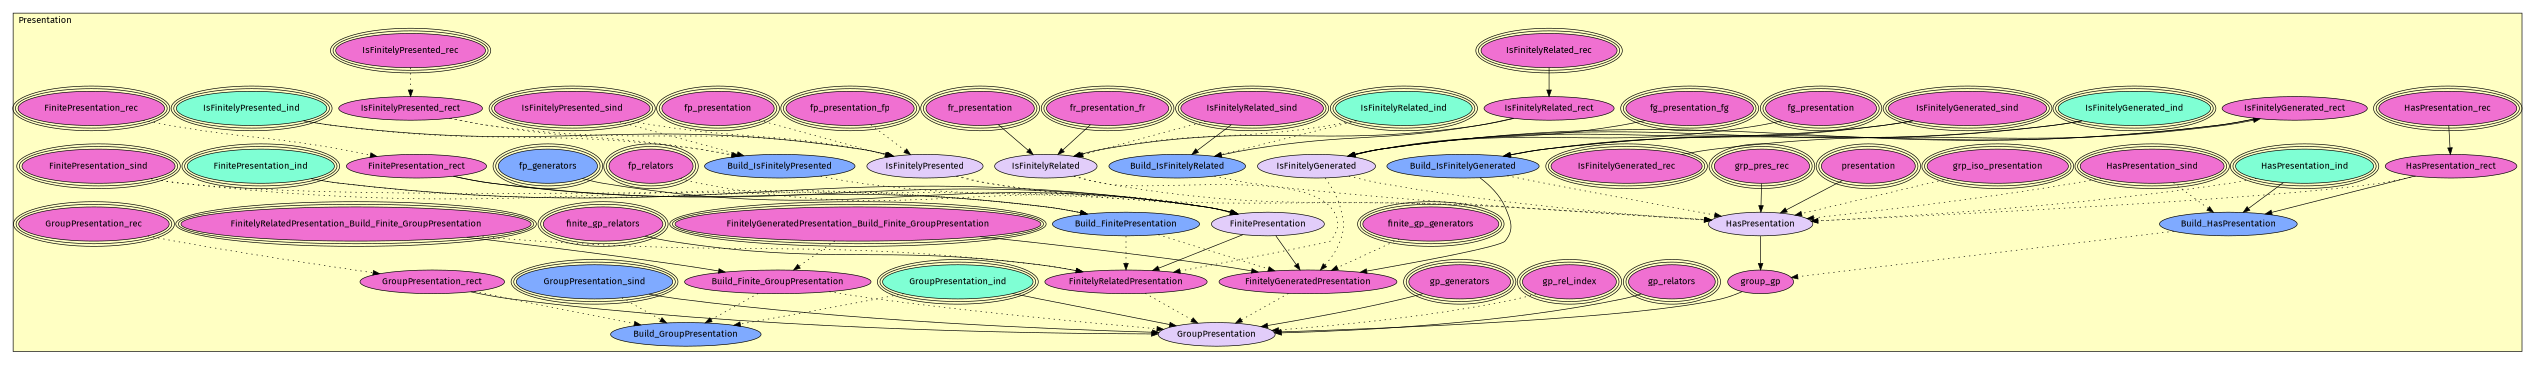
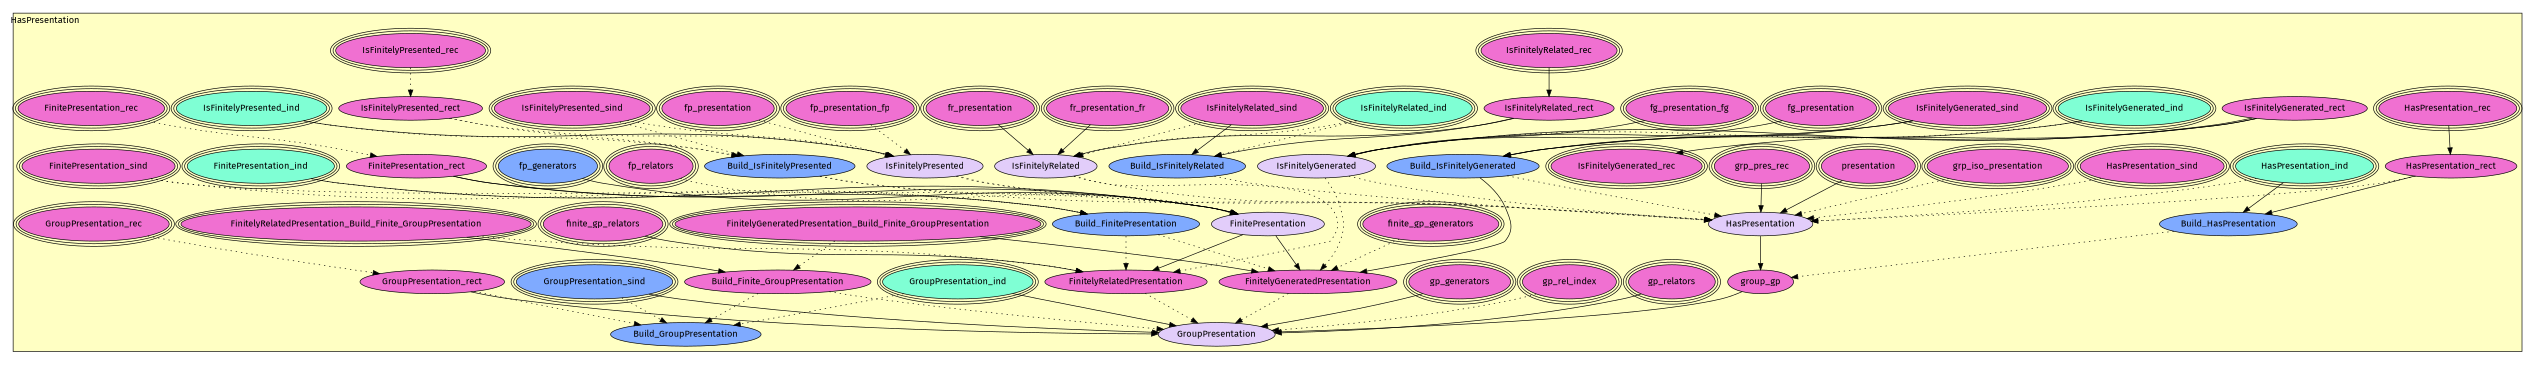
  digraph {
    fontname="Fira Sans"
    node [fillcolor="#F070D1" fontname="Fira Sans" peripheries=3 style=filled]
    edge [fontname="Fira Sans" style=dotted]
    n1 [label=FinitelyRelatedPresentation_Build_Finite_GroupPresentation]
    n2 [label=FinitelyGeneratedPresentation_Build_Finite_GroupPresentation]
    n3 [label=Build_Finite_GroupPresentation peripheries=""]
    n4 [label=grp_pres_rec]
    n5 [label=fp_presentation_fp]
    n6 [label=fp_presentation]
    n7 [label=IsFinitelyPresented_sind]
    n8 [label=IsFinitelyPresented_rec]
    n9 [fillcolor="#7FFFD4" label=IsFinitelyPresented_ind]
    n10 [label=IsFinitelyPresented_rect peripheries=""]
    n11 [fillcolor="#7FAAFF" label=Build_IsFinitelyPresented peripheries=""]
    n12 [fillcolor="#E2CDFA" label=IsFinitelyPresented peripheries=""]
    n13 [label=fr_presentation_fr]
    n14 [label=fr_presentation]
    n15 [label=IsFinitelyRelated_sind]
    n16 [label=IsFinitelyRelated_rec]
    n17 [fillcolor="#7FFFD4" label=IsFinitelyRelated_ind]
    n18 [label=IsFinitelyRelated_rect peripheries=""]
    n19 [fillcolor="#7FAAFF" label=Build_IsFinitelyRelated peripheries=""]
    n20 [fillcolor="#E2CDFA" label=IsFinitelyRelated peripheries=""]
    n21 [label=fg_presentation_fg]
    n22 [label=fg_presentation]
    n23 [label=IsFinitelyGenerated_sind]
    n24 [label=IsFinitelyGenerated_rec]
    n25 [fillcolor="#7FFFD4" label=IsFinitelyGenerated_ind]
    n26 [label=IsFinitelyGenerated_rect peripheries=""]
    n27 [fillcolor="#7FAAFF" label=Build_IsFinitelyGenerated peripheries=""]
    n28 [fillcolor="#E2CDFA" label=IsFinitelyGenerated peripheries=""]
    n29 [label=fp_relators]
    n30 [fillcolor="#7FAAFF" label=fp_generators]
    n31 [label=FinitePresentation_sind]
    n32 [label=FinitePresentation_rec]
    n33 [fillcolor="#7FFFD4" label=FinitePresentation_ind]
    n34 [label=FinitePresentation_rect peripheries=""]
    n35 [fillcolor="#7FAAFF" label=Build_FinitePresentation peripheries=""]
    n36 [fillcolor="#E2CDFA" label=FinitePresentation peripheries=""]
    n37 [label=finite_gp_relators]
    n38 [label=FinitelyRelatedPresentation peripheries=""]
    n39 [label=finite_gp_generators]
    n40 [label=FinitelyGeneratedPresentation peripheries=""]
    n41 [label=grp_iso_presentation]
    n42 [label=presentation]
    n43 [label=HasPresentation_sind]
    n44 [label=HasPresentation_rec]
    n45 [fillcolor="#7FFFD4" label=HasPresentation_ind]
    n46 [label=HasPresentation_rect peripheries=""]
    n47 [fillcolor="#7FAAFF" label=Build_HasPresentation peripheries=""]
    n48 [fillcolor="#E2CDFA" label=HasPresentation peripheries=""]
    n49 [label=group_gp peripheries=""]
    n50 [label=gp_relators]
    n51 [label=gp_rel_index]
    n52 [label=gp_generators]
    n53 [fillcolor="#7FAAFF" label=GroupPresentation_sind]
    n54 [label=GroupPresentation_rec]
    n55 [fillcolor="#7FFFD4" label=GroupPresentation_ind]
    n56 [label=GroupPresentation_rect peripheries=""]
    n57 [fillcolor="#7FAAFF" label=Build_GroupPresentation peripheries=""]
    n58 [fillcolor="#E2CDFA" label=GroupPresentation peripheries=""]
    subgraph cluster_1 {
      fillcolor="#FFFFC3"
-     label=Presentation
+     label=HasPresentation
      labeljust=l
      style=filled
      n1
      n2
      n3
      n4
      n5
      n6
      n7
      n8
      n9
      n10
      n11
      n12
      n13
      n14
      n15
      n16
      n17
      n18
      n19
      n20
      n21
      n22
      n23
      n24
      n25
      n26
      n27
      n28
      n29
      n30
      n31
      n32
      n33
      n34
      n35
      n36
      n37
      n38
      n39
      n40
      n41
      n42
      n43
      n44
      n45
      n46
      n47
      n48
      n49
      n50
      n51
      n52
      n53
      n54
      n55
      n56
      n57
      n58
    }
    n1 -> n3 [style=solid]
    n1 -> n38
    n2 -> n3
    n2 -> n40 [style=solid]
    n3 -> n57
    n3 -> n58
    n4 -> n48 [style=solid]
    n5 -> n12
    n6 -> n12
    n7 -> n11
    n7 -> n12
    n8 -> n10
    n9 -> n11
    n9 -> n12 [style=solid]
    n10 -> n11
    n10 -> n12
    n11 -> n36
+   n11 -> n48
    n12 -> n36
    n12 -> n48
    n13 -> n20 [style=solid]
    n14 -> n20 [style=solid]
    n15 -> n19 [style=solid]
    n15 -> n20
    n16 -> n18 [style=solid]
    n17 -> n19
    n17 -> n20
    n18 -> n19 [style=solid]
    n18 -> n20 [style=solid]
    n19 -> n48
    n20 -> n38
    n20 -> n48
    n21 -> n28 [style=solid]
    n22 -> n28 [style=solid]
    n23 -> n27 [style=solid]
    n23 -> n28 [style=solid]
-   n24 -> n26 [style=solid]
+   n26 -> n24 [style=solid]
    n25 -> n27 [style=solid]
-   n25 -> n28 [style=solid]
+   n25 -> n28
    n26 -> n27 [style=solid]
    n26 -> n28 [style=solid]
    n27 -> n40 [style=solid]
    n27 -> n48
    n28 -> n40
    n28 -> n48
    n29 -> n36
    n30 -> n36 [style=solid]
    n31 -> n35
    n31 -> n36
    n32 -> n34
    n33 -> n35
    n33 -> n36 [style=solid]
    n34 -> n35 [style=solid]
    n34 -> n36 [style=solid]
    n35 -> n38
    n35 -> n40
    n36 -> n38 [style=solid]
    n36 -> n40 [style=solid]
    n37 -> n38 [style=solid]
    n38 -> n58
    n39 -> n40
    n40 -> n58
    n41 -> n48
    n42 -> n48 [style=solid]
-   n43 -> n47
    n43 -> n48
    n44 -> n46 [style=solid]
    n45 -> n47 [style=solid]
    n45 -> n48
    n46 -> n47 [style=solid]
    n46 -> n48
    n47 -> n49
    n48 -> n49 [style=solid]
    n49 -> n58 [style=solid]
    n50 -> n58 [style=solid]
    n51 -> n58
    n52 -> n58 [style=solid]
    n53 -> n57
    n53 -> n58 [style=solid]
    n54 -> n56
    n55 -> n57
    n55 -> n58 [style=solid]
    n56 -> n57
    n56 -> n58 [style=solid]
  }
